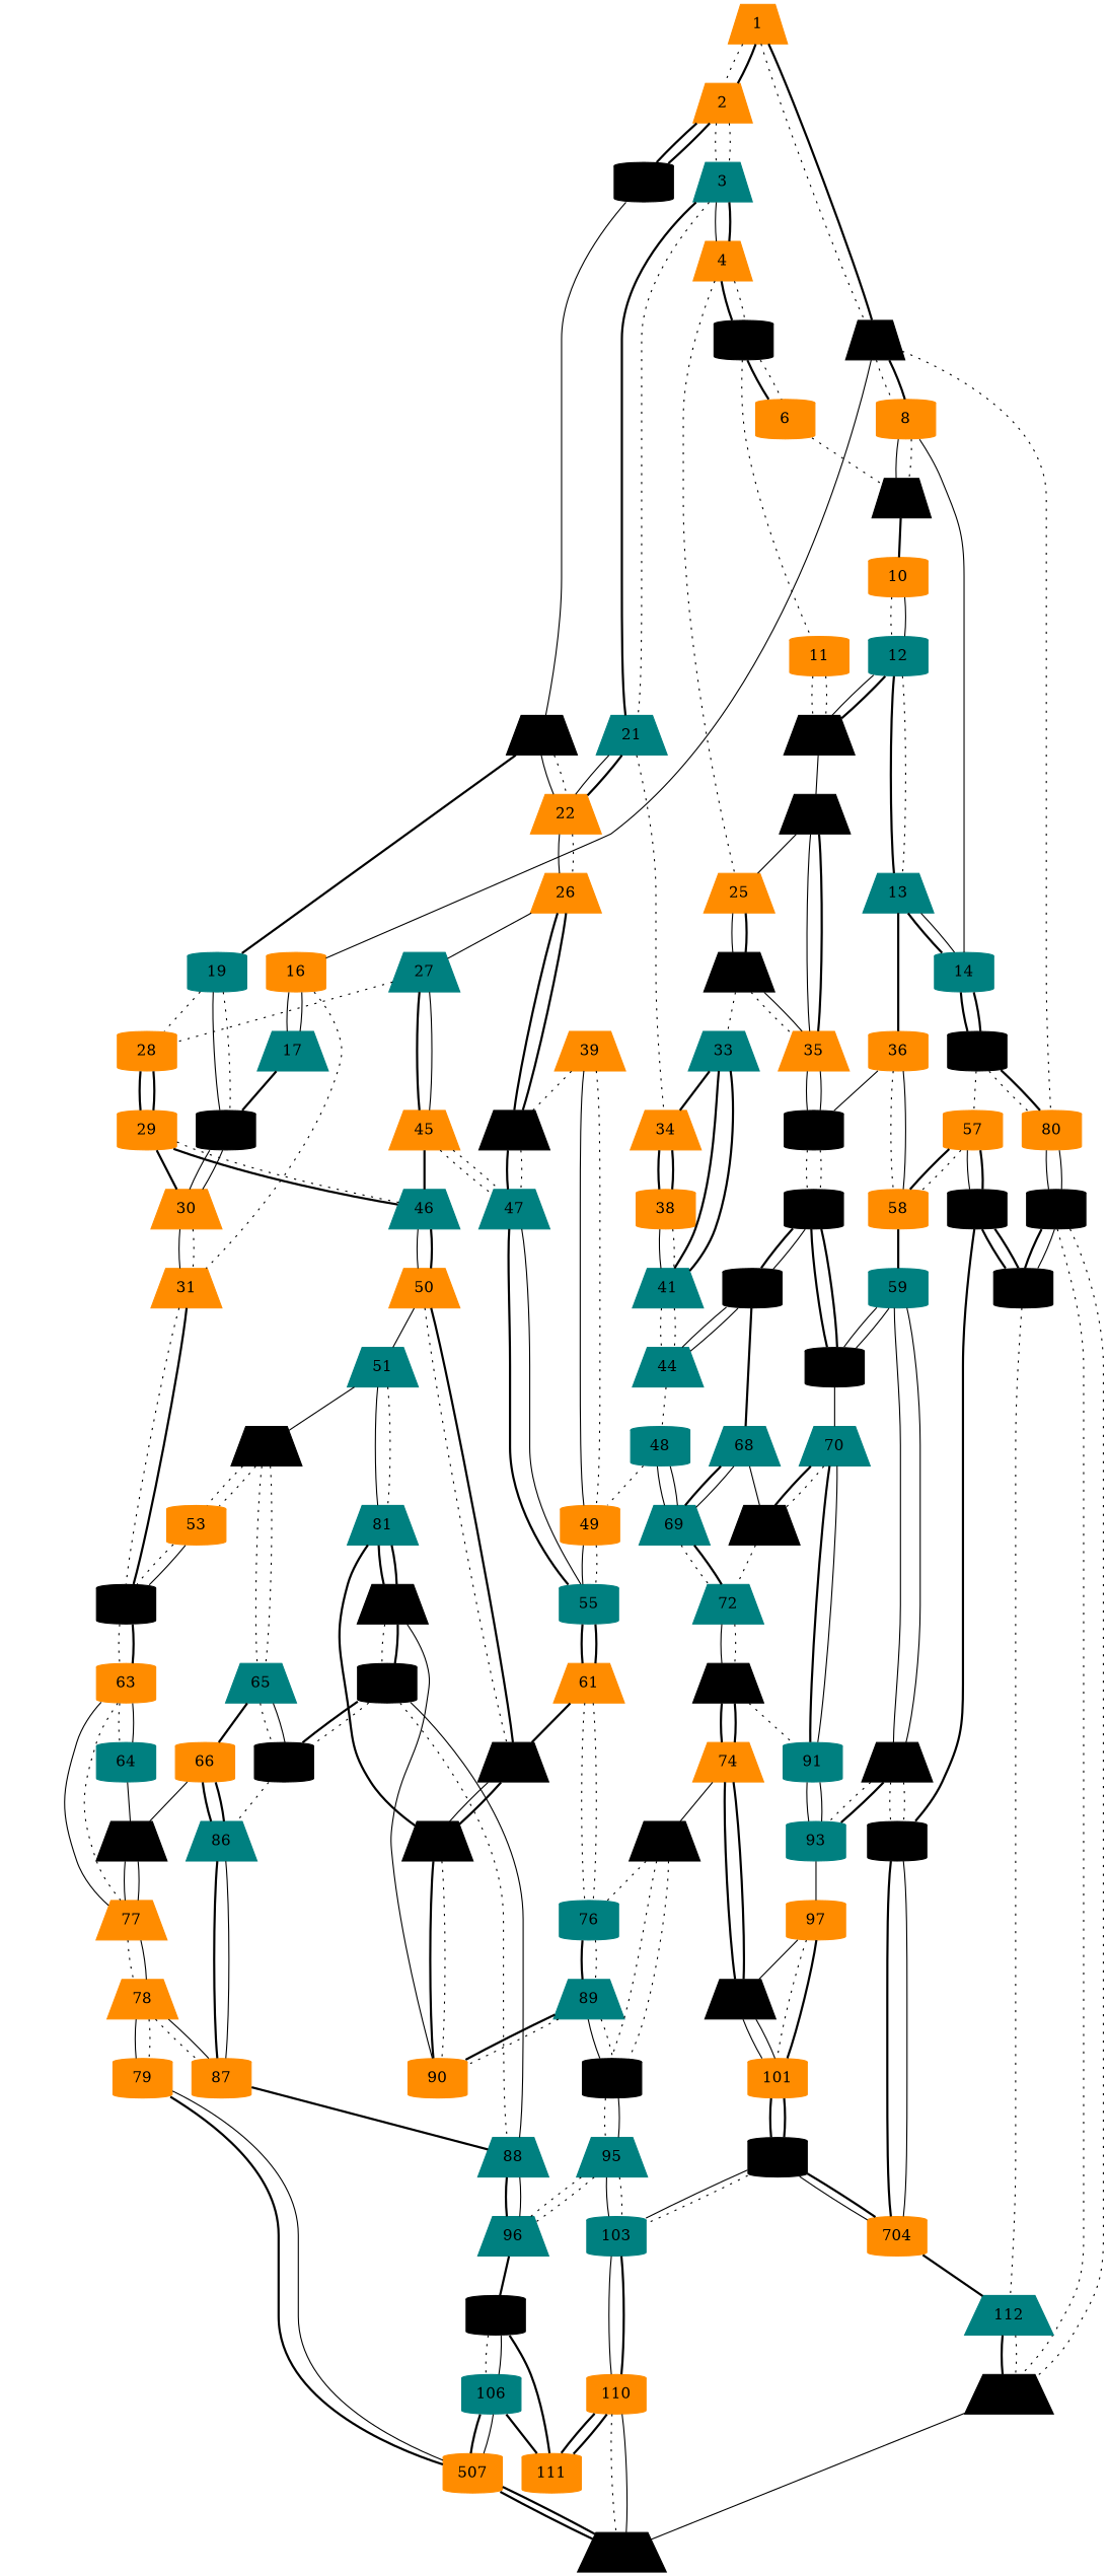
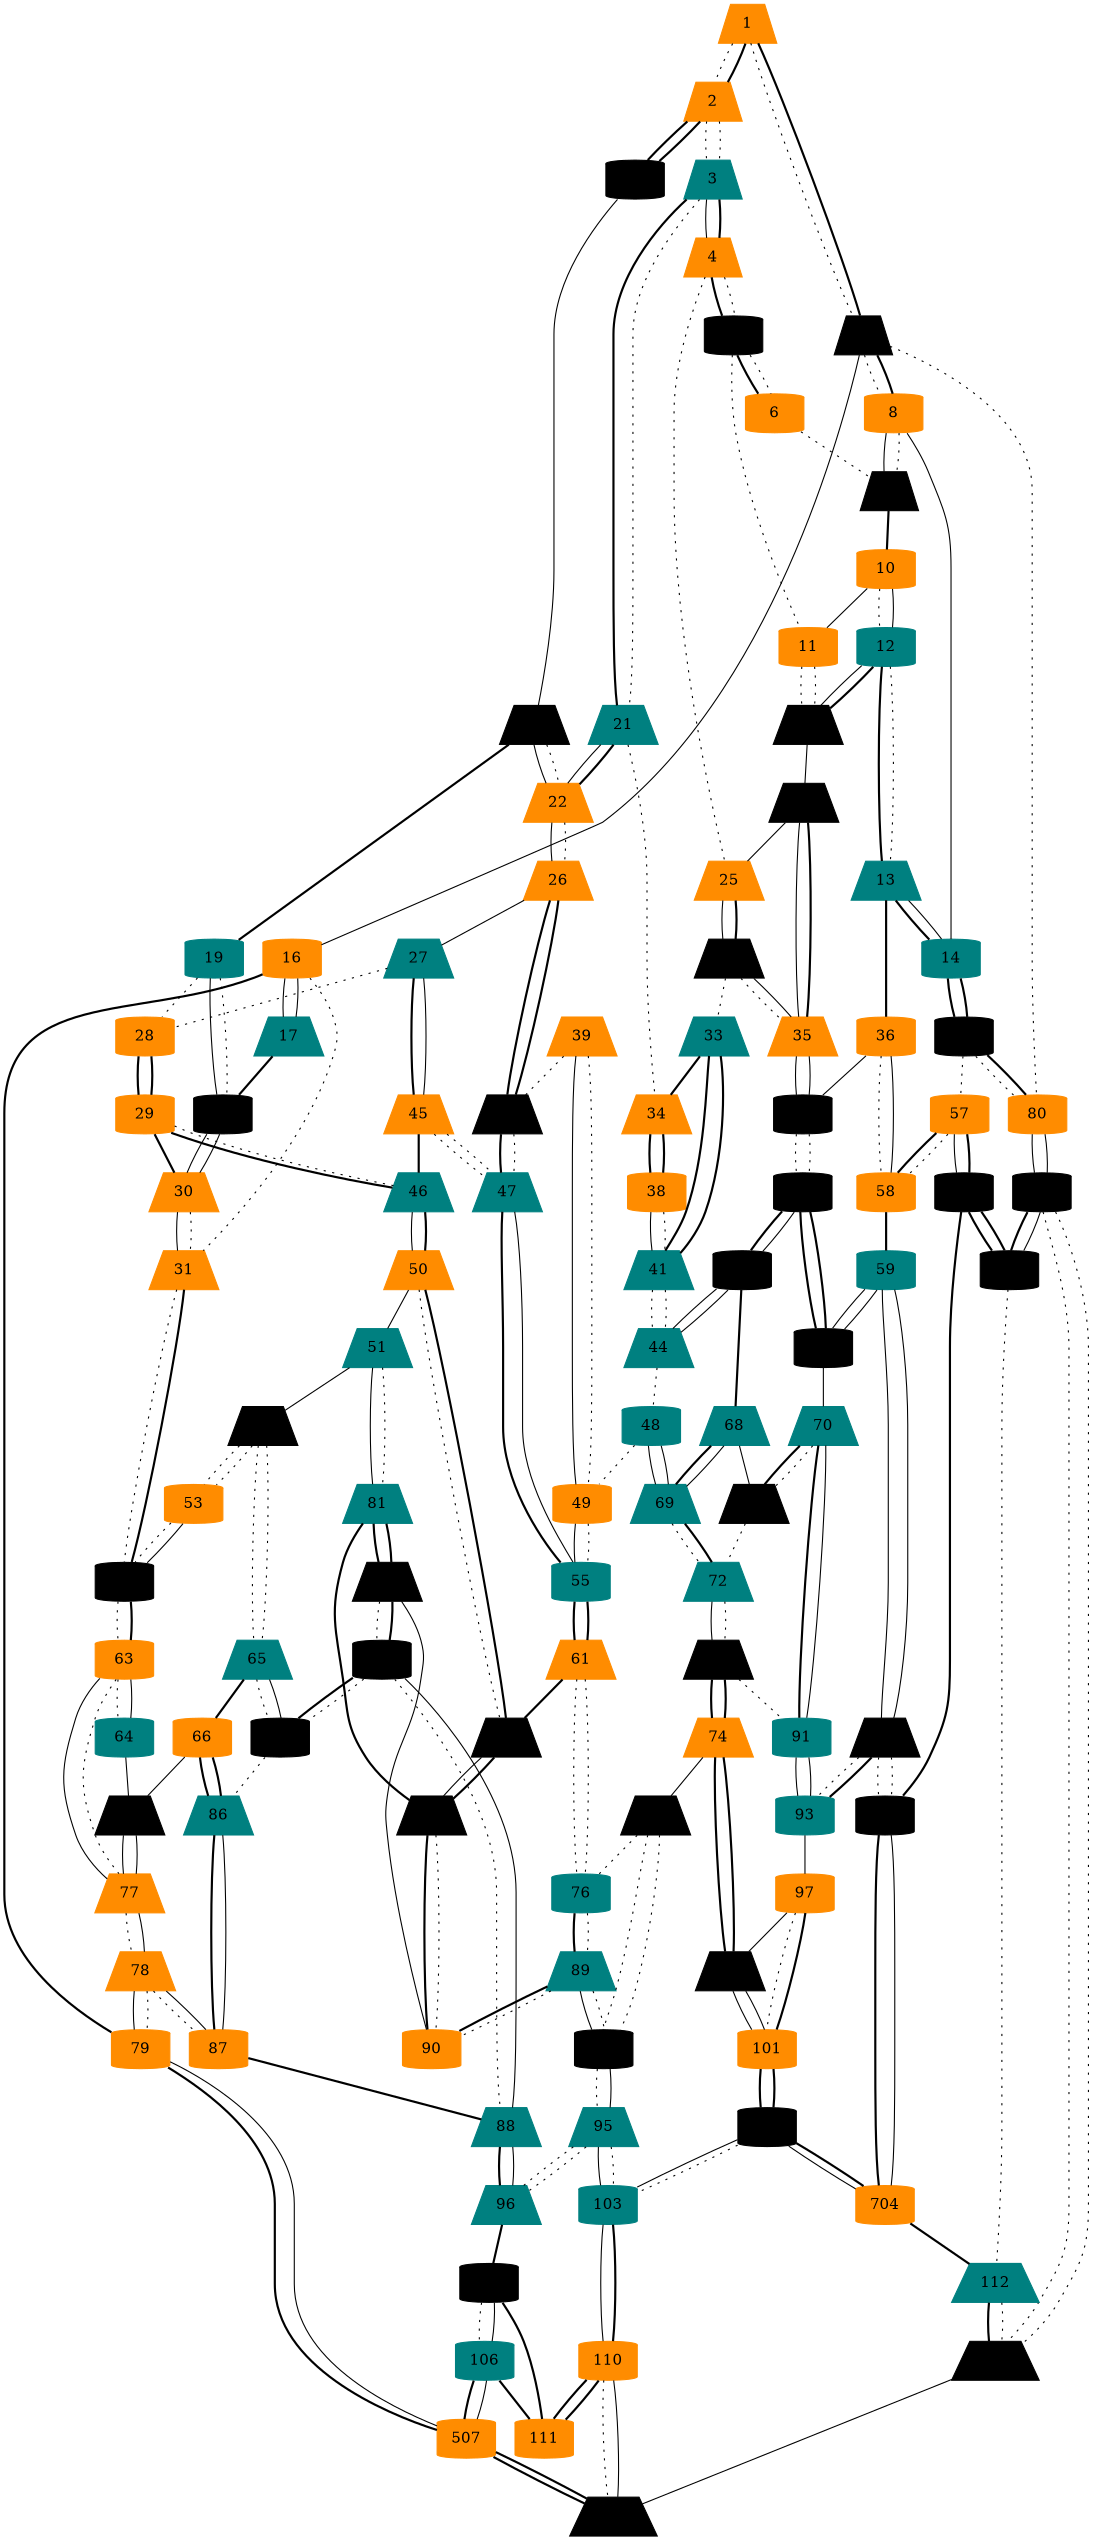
  graph {
    node [color=darkorange shape=trapezium style=filled]
    edge [style=bold]
    1
    2
    7 [color=black]
    3 [color=teal]
    15 [color=black shape=cylinder]
    8 [shape=cylinder]
    16 [shape=cylinder]
    80 [shape=cylinder]
    4
    21 [color=teal]
    18 [color=black]
    5 [color=black shape=cylinder]
    25
    22
    34
    6 [shape=cylinder]
    11 [shape=cylinder]
    32 [color=black]
    9 [color=black]
    23 [color=black]
    10 [shape=cylinder]
    14 [color=teal shape=cylinder]
    17 [color=teal]
    31
    79 [shape=cylinder]
    108 [color=black shape=cylinder]
    56 [color=black shape=cylinder]
    12 [color=teal shape=cylinder]
    13 [color=teal]
    24 [color=black]
    36 [shape=cylinder]
    37 [color=black shape=cylinder]
    58 [shape=cylinder]
    57 [shape=cylinder]
    19 [color=teal shape=cylinder]
    20 [color=black shape=cylinder]
    54 [color=black shape=cylinder]
    n38 [label=507 shape=cylinder]
    30
    28 [shape=cylinder]
    26
    29 [shape=cylinder]
    38 [shape=cylinder]
    27 [color=teal]
    40 [color=black]
    35
    33 [color=teal]
    45
    47 [color=teal]
    46 [color=teal]
    50
    63 [shape=cylinder]
    41 [color=teal]
    44 [color=teal]
    42 [color=black shape=cylinder]
    59 [color=teal shape=cylinder]
    43 [color=black shape=cylinder]
    60 [color=black shape=cylinder]
    39
    49 [shape=cylinder]
    55 [color=teal shape=cylinder]
    48 [color=teal shape=cylinder]
    68 [color=teal]
    70 [color=teal]
    69 [color=teal]
    71 [color=black]
    51 [color=teal]
    62 [color=black]
    61
    72 [color=teal]
    52 [color=black]
    81 [color=teal]
    85 [color=black]
    53 [shape=cylinder]
    65 [color=teal]
    82 [color=black]
    66 [shape=cylinder]
    84 [color=black shape=cylinder]
    64 [color=teal shape=cylinder]
    77
    76 [color=teal shape=cylinder]
    99 [color=black shape=cylinder]
    100 [color=black shape=cylinder]
    109 [color=black shape=cylinder]
    92 [color=black]
    93 [color=teal shape=cylinder]
    91 [color=teal shape=cylinder]
    89 [color=teal]
    90 [shape=cylinder]
    67 [color=black]
    78
    86 [color=teal]
    87 [shape=cylinder]
    73 [color=black]
    74
    75 [color=black]
    98 [color=black]
    94 [color=black shape=cylinder]
    101 [shape=cylinder]
    95 [color=teal]
    88 [color=teal]
    114 [color=black]
    113 [color=black]
    83 [color=black shape=cylinder]
    96 [color=teal]
    105 [color=black shape=cylinder]
    97 [shape=cylinder]
    n108 [label=704 shape=cylinder]
    103 [color=teal shape=cylinder]
    110 [shape=cylinder]
    106 [color=teal shape=cylinder]
    111 [shape=cylinder]
    102 [color=black shape=cylinder]
    112 [color=teal]
    1 -- 2 [style=dotted]
    1 -- 2
    1 -- 7 [style=dotted]
    1 -- 7
    2 -- 3 [style=dotted]
    2 -- 3 [style=dotted]
    2 -- 15
    2 -- 15
    7 -- 8 [style=dotted]
    7 -- 8
    7 -- 16 [style=solid]
    7 -- 80 [style=dotted]
    3 -- 4 [style=solid]
    3 -- 4
    3 -- 21
    3 -- 21 [style=dotted]
    15 -- 18 [style=solid]
    8 -- 9 [style=solid]
    8 -- 9 [style=dotted]
    8 -- 14 [style=solid]
    16 -- 17 [style=solid]
    16 -- 17 [style=solid]
    16 -- 31 [style=dotted]
+   16 -- 79
    80 -- 108 [style=solid]
    80 -- 108 [style=solid]
    4 -- 5
    4 -- 5 [style=dotted]
    4 -- 25 [style=dotted]
    21 -- 22 [style=solid]
    21 -- 22
    21 -- 34 [style=dotted]
    18 -- 22 [style=solid]
    18 -- 22 [style=dotted]
    18 -- 19
    5 -- 6
    5 -- 6 [style=dotted]
    5 -- 11 [style=dotted]
    25 -- 32 [style=solid]
    25 -- 32
    22 -- 26 [style=solid]
    22 -- 26 [style=dotted]
    34 -- 38
    34 -- 38
    6 -- 9 [style=dotted]
    11 -- 23 [style=dotted]
    11 -- 23 [style=dotted]
    32 -- 35 [style=dotted]
    32 -- 35 [style=solid]
    32 -- 33 [style=dotted]
    9 -- 10
    23 -- 24 [style=solid]
+   10 -- 11 [style=solid]
    10 -- 12 [style=dotted]
    10 -- 12 [style=solid]
    14 -- 56
    14 -- 56
    17 -- 20
    31 -- 54 [style=dotted]
    31 -- 54
    79 -- n38
    79 -- n38 [style=solid]
    108 -- 109
    108 -- 109 [style=solid]
    108 -- 113 [style=dotted]
    108 -- 113 [style=dotted]
    56 -- 80 [style=dotted]
    56 -- 80
    56 -- 57 [style=dotted]
    12 -- 23 [style=solid]
    12 -- 23
    12 -- 13
    12 -- 13 [style=dotted]
    13 -- 14
    13 -- 14 [style=solid]
    13 -- 36
    24 -- 25 [style=solid]
    24 -- 35 [style=solid]
    24 -- 35
    36 -- 37 [style=solid]
    36 -- 58 [style=dotted]
    36 -- 58 [style=solid]
    37 -- 42 [style=dotted]
    37 -- 42 [style=dotted]
    58 -- 59
    57 -- 58
    57 -- 58 [style=dotted]
    57 -- 99 [style=solid]
    57 -- 99
    19 -- 20 [style=solid]
    19 -- 20 [style=dotted]
    19 -- 28 [style=dotted]
    20 -- 30 [style=solid]
    20 -- 30 [style=solid]
    54 -- 63 [style=dotted]
    54 -- 63
    n38 -- 114
    n38 -- 114
    30 -- 31 [style=solid]
    30 -- 31 [style=dotted]
    28 -- 29
    28 -- 29
    26 -- 27 [style=solid]
    26 -- 40
    26 -- 40
    29 -- 30
    29 -- 46
    29 -- 46 [style=dotted]
    38 -- 41 [style=solid]
    38 -- 41 [style=dotted]
    27 -- 28 [style=dotted]
    27 -- 45
    27 -- 45 [style=solid]
    40 -- 47
    40 -- 47 [style=dotted]
    35 -- 37 [style=solid]
    35 -- 37 [style=solid]
    33 -- 34
    33 -- 41
    33 -- 41
    45 -- 47 [style=dotted]
    45 -- 47 [style=dotted]
    45 -- 46
    47 -- 55
    47 -- 55 [style=solid]
    46 -- 50 [style=solid]
    46 -- 50
    50 -- 51 [style=solid]
    50 -- 62 [style=dotted]
    50 -- 62
    63 -- 64 [style=dotted]
    63 -- 64 [style=solid]
    63 -- 77 [style=solid]
    63 -- 77 [style=dotted]
    41 -- 44 [style=dotted]
    41 -- 44 [style=dotted]
    44 -- 48 [style=dotted]
    42 -- 43
    42 -- 43 [style=solid]
    42 -- 60
    42 -- 60
    59 -- 60 [style=solid]
    59 -- 60 [style=solid]
    59 -- 92 [style=solid]
    59 -- 92 [style=solid]
    43 -- 44 [style=solid]
    43 -- 44 [style=solid]
    43 -- 68
    60 -- 70 [style=solid]
    39 -- 40 [style=dotted]
    39 -- 49 [style=solid]
    39 -- 49 [style=dotted]
    49 -- 55 [style=solid]
    49 -- 55 [style=dotted]
    55 -- 61
    55 -- 61
    48 -- 49 [style=dotted]
    48 -- 69 [style=solid]
    48 -- 69 [style=solid]
    68 -- 69
    68 -- 69 [style=solid]
    68 -- 71 [style=solid]
    70 -- 71
    70 -- 71 [style=dotted]
    70 -- 91
    70 -- 91 [style=solid]
    69 -- 72 [style=dotted]
    69 -- 72
    71 -- 72 [style=dotted]
    51 -- 52 [style=solid]
    51 -- 81 [style=solid]
    51 -- 81 [style=dotted]
    62 -- 85 [style=solid]
    62 -- 85
    61 -- 62
    61 -- 76 [style=dotted]
    61 -- 76 [style=dotted]
    72 -- 73 [style=solid]
    72 -- 73 [style=dotted]
    52 -- 53 [style=dotted]
    52 -- 53 [style=dotted]
    52 -- 65 [style=dotted]
    52 -- 65 [style=dotted]
    81 -- 85
    81 -- 82
    81 -- 82
    85 -- 90
    85 -- 90 [style=dotted]
    53 -- 54 [style=dotted]
    53 -- 54 [style=solid]
    65 -- 66
    65 -- 84 [style=dotted]
    65 -- 84 [style=solid]
    82 -- 90 [style=solid]
    82 -- 83 [style=dotted]
    82 -- 83
    66 -- 67 [style=solid]
    66 -- 86
    66 -- 86
    84 -- 86 [style=dotted]
    64 -- 67 [style=solid]
    77 -- 78 [style=dotted]
    77 -- 78 [style=solid]
    76 -- 89
    76 -- 89 [style=dotted]
    99 -- 100
    99 -- 109
    99 -- 109
    100 -- n108
    100 -- n108 [style=solid]
    109 -- 112 [style=dotted]
    92 -- 100 [style=dotted]
    92 -- 100 [style=dotted]
    92 -- 93 [style=dotted]
    92 -- 93
    93 -- 97 [style=solid]
    91 -- 93 [style=solid]
    91 -- 93 [style=solid]
    89 -- 90
    89 -- 90 [style=dotted]
    89 -- 94 [style=solid]
    89 -- 94 [style=dotted]
    67 -- 77 [style=solid]
    67 -- 77 [style=solid]
    78 -- 79 [style=solid]
    78 -- 79 [style=dotted]
    78 -- 87 [style=dotted]
    78 -- 87 [style=solid]
    86 -- 87
    86 -- 87 [style=solid]
    87 -- 88
    73 -- 91 [style=dotted]
    73 -- 74
    73 -- 74
    74 -- 75 [style=solid]
    74 -- 98
    74 -- 98
    75 -- 76 [style=dotted]
    75 -- 94 [style=dotted]
    75 -- 94 [style=dotted]
    98 -- 101 [style=solid]
    98 -- 101 [style=solid]
    94 -- 95 [style=dotted]
    94 -- 95 [style=solid]
    101 -- 102
    101 -- 102
    95 -- 96 [style=dotted]
    95 -- 96 [style=dotted]
    95 -- 103 [style=solid]
    95 -- 103 [style=dotted]
    88 -- 96
    88 -- 96 [style=solid]
    113 -- 114 [style=solid]
    83 -- 84
    83 -- 84 [style=dotted]
    83 -- 88 [style=dotted]
    83 -- 88 [style=solid]
    96 -- 105
    105 -- 106 [style=dotted]
    105 -- 106 [style=solid]
    105 -- 111
    97 -- 98 [style=solid]
    97 -- 101 [style=dotted]
    97 -- 101
    n108 -- 112
    103 -- 110 [style=solid]
    103 -- 110
    110 -- 114 [style=dotted]
    110 -- 114 [style=solid]
    110 -- 111
    110 -- 111
    106 -- n38
    106 -- n38 [style=solid]
    106 -- 111
    102 -- n108 [style=solid]
    102 -- n108
    102 -- 103 [style=solid]
    102 -- 103 [style=dotted]
    112 -- 113
    112 -- 113 [style=dotted]
  }
